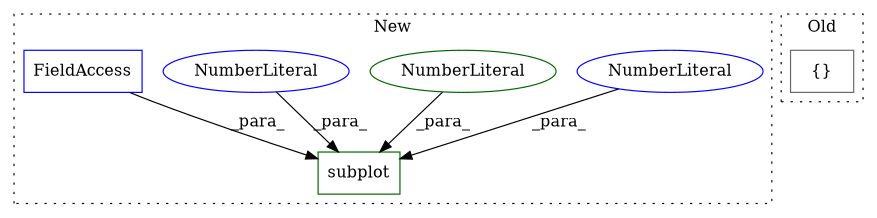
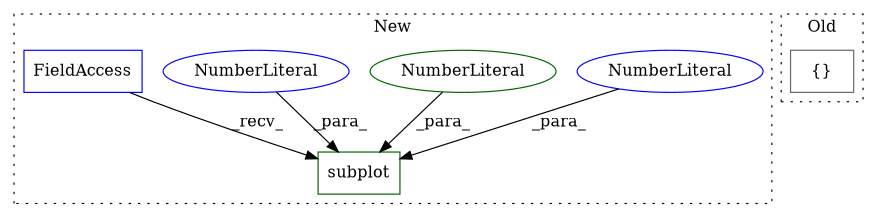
  digraph {
    node [a=34 l=1 shape=box color=blue]
    n1 [a=32 l="8,1" label=subplot s="1176,1189" color=darkgreen]
    n2 [label=NumberLiteral s=1188 shape=ellipse]
    n3 [label=NumberLiteral s=1184 shape=ellipse color=darkgreen]
    n4 [label=NumberLiteral s=1186 shape=ellipse]
    n5 [a=22 l=10 label=FieldAccess s=1158]
    n6 [a=4 l="1,1" label="{}" s="539,963" color=gray40]
    subgraph cluster_1 {
      label=New
      style=dotted
      n1
      n2
      n3
      n4
      n5
    }
    subgraph cluster_2 {
      label=Old
      style=dotted
      n6
    }
    n2 -> n1 [label=_para_]
    n3 -> n1 [label=_para_]
    n4 -> n1 [label=_para_]
-   n5 -> n1 [label=_para_]
+   n5 -> n1 [label=_recv_]
  }
